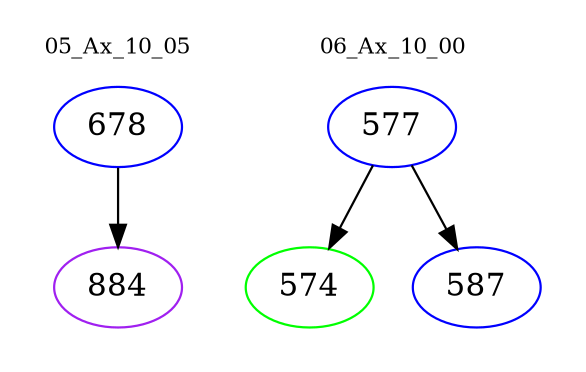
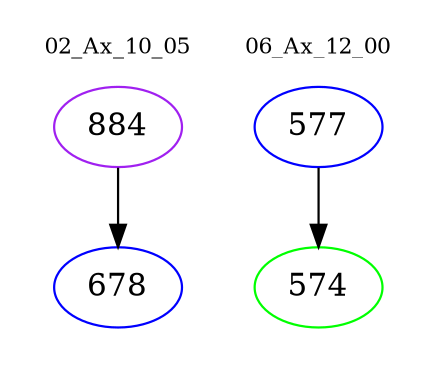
  digraph {
    node [color=blue]
    edge [color=black]
    n1 [label=678]
    n2 [color=purple label=884]
    n3 [label=577]
    n4 [color=green label=574]
-   n5 [label=587]
    subgraph cluster_1 {
      color=white
      fontsize=10
-     label="05_Ax_10_05"
+     label="02_Ax_10_05"
      n1
      n2
    }
    subgraph cluster_2 {
      color=white
      fontsize=10
-     label="06_Ax_10_00"
+     label="06_Ax_12_00"
      n3
      n4
-     n5
    }
-   n1 -> n2
+   n2 -> n1
    n3 -> n4
-   n3 -> n5
  }
